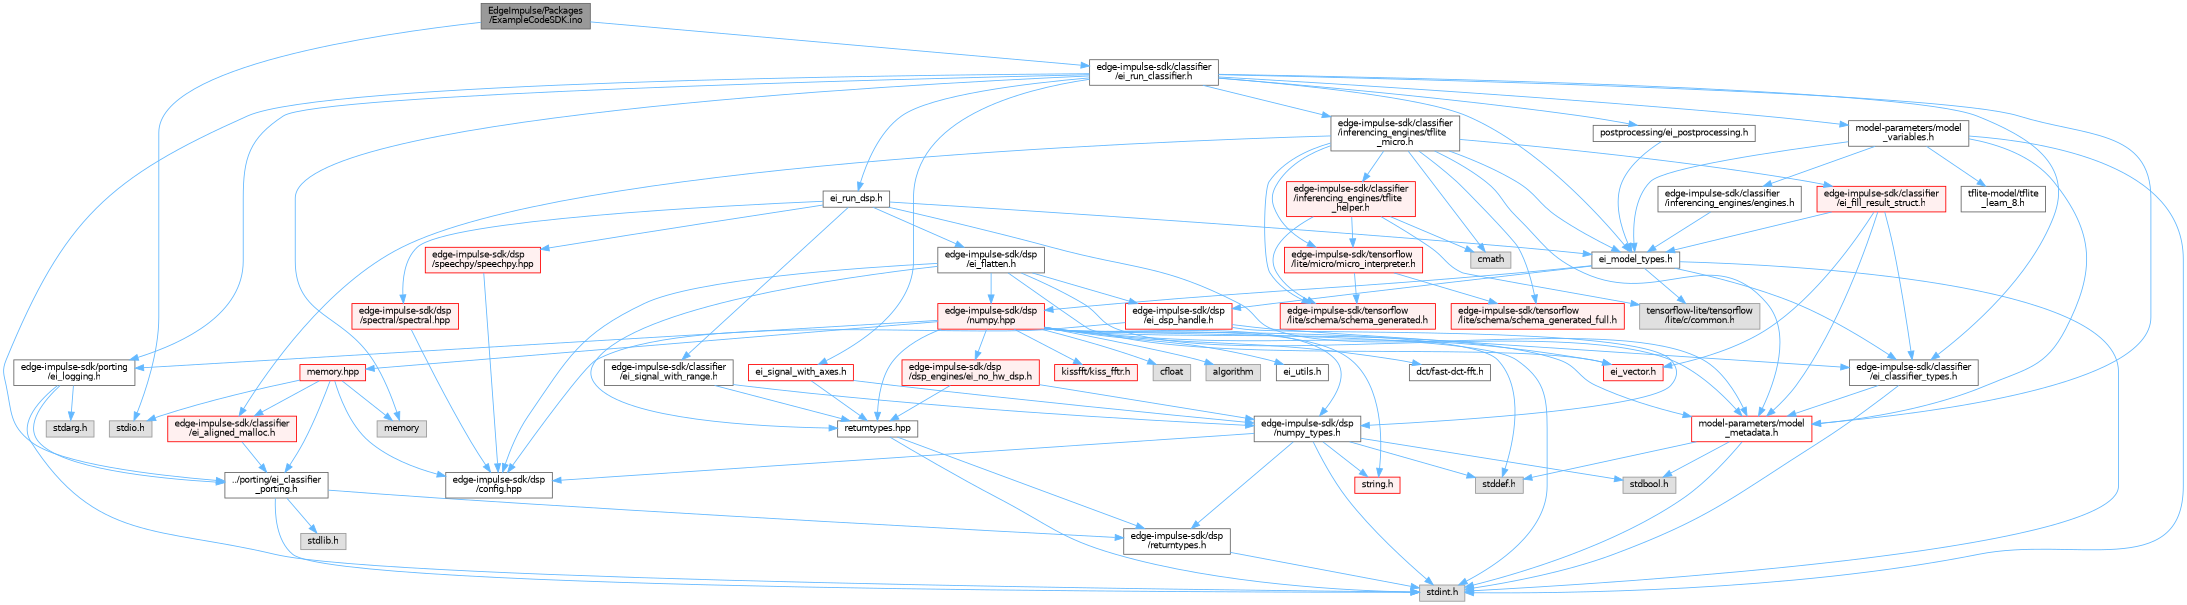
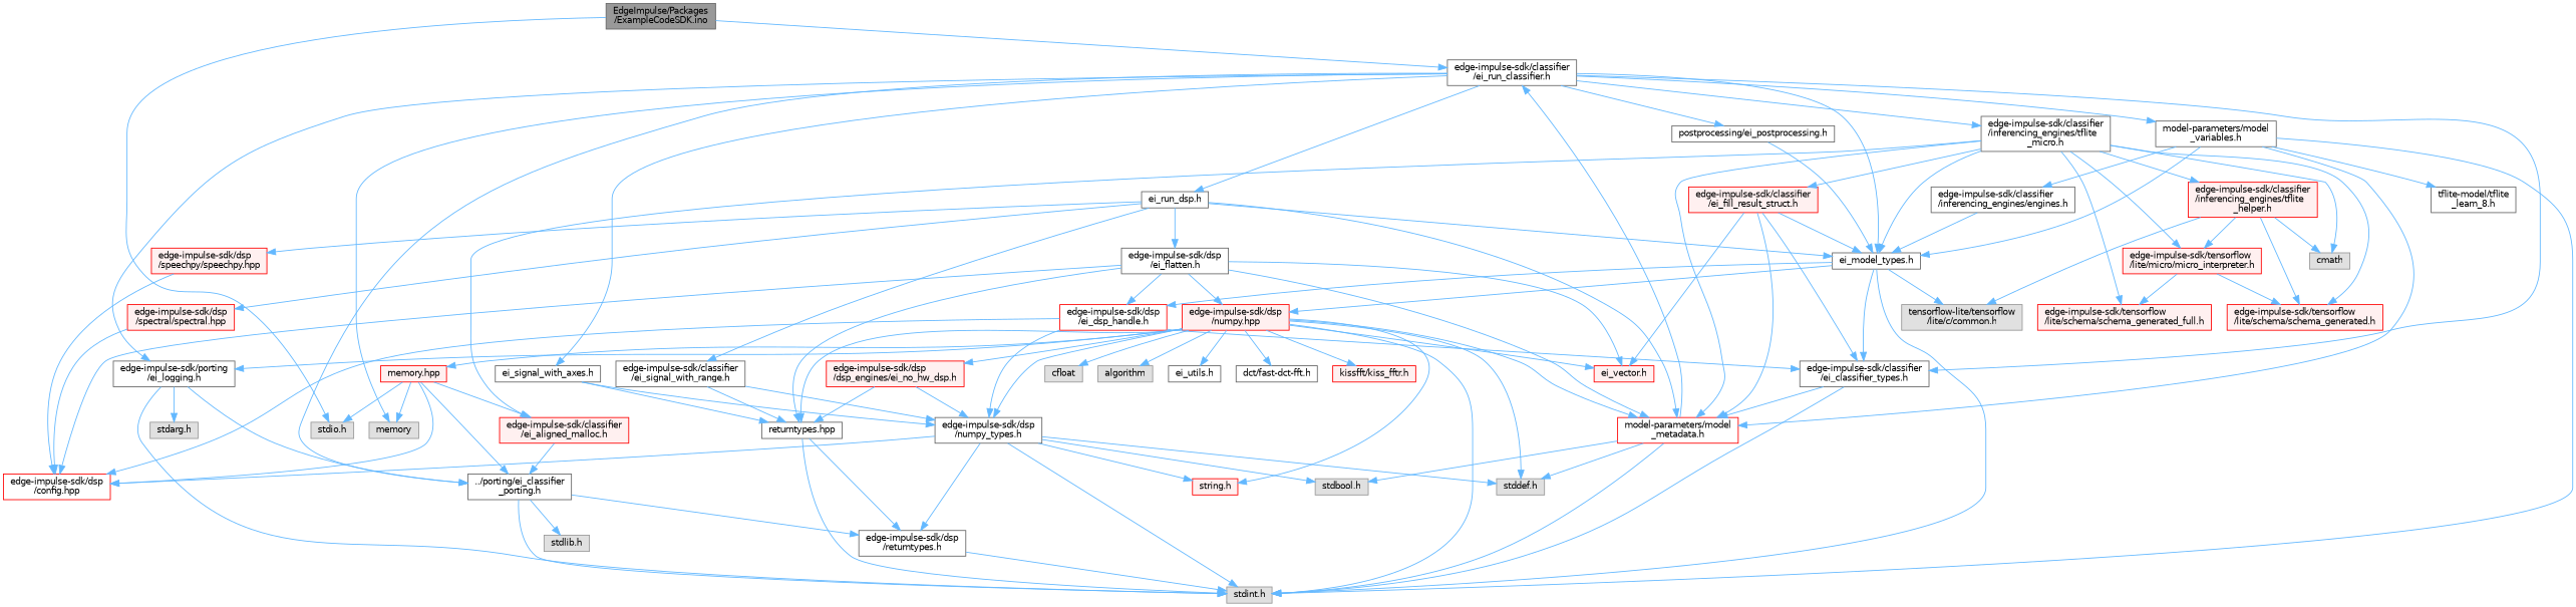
  digraph {
    node [color=grey40 fillcolor=white fontname=Helvetica fontsize=10 shape=box style=filled]
    edge [color=steelblue1 fontname=Helvetica fontsize=10 labelfontname=Helvetica labelfontsize=10 style=solid]
    n1 [color=gray40 fillcolor=grey60 fontcolor=black height=0.2 label="EdgeImpulse/Packages\l/ExampleCodeSDK.ino" width=0.4]
    n2 [color=grey60 fillcolor="#E0E0E0" height=0.2 label="stdio.h" width=0.4]
    n3 [height=0.2 label="edge-impulse-sdk/classifier\l/ei_run_classifier.h" width=0.4]
    n4 [height=0.2 label="ei_model_types.h" width=0.4]
    n5 [height=0.2 label="edge-impulse-sdk/classifier\l/ei_classifier_types.h" width=0.4]
    n6 [color=red height=0.2 label="model-parameters/model\l_metadata.h" width=0.4]
    n7 [color=grey60 fillcolor="#E0E0E0" height=0.2 label=memory width=0.4]
    n8 [height=0.2 label="../porting/ei_classifier\l_porting.h" width=0.4]
    n9 [height=0.2 label="edge-impulse-sdk/porting\l/ei_logging.h" width=0.4]
    n10 [height=0.2 label="ei_run_dsp.h" width=0.4]
-   n11 [color=red height=0.2 label="ei_signal_with_axes.h" width=0.4]
+   n11 [height=0.2 label="ei_signal_with_axes.h" width=0.4]
    n12 [height=0.2 label="postprocessing/ei_postprocessing.h" width=0.4]
    n13 [height=0.2 label="edge-impulse-sdk/classifier\l/inferencing_engines/tflite\l_micro.h" width=0.4]
    n14 [height=0.2 label="model-parameters/model\l_variables.h" width=0.4]
    n15 [color=grey60 fillcolor="#E0E0E0" height=0.2 label="stdint.h" width=0.4]
    n16 [color=red height=0.2 label="edge-impulse-sdk/dsp\l/ei_dsp_handle.h" width=0.4]
    n17 [color=red fillcolor="#FFF0F0" height=0.2 label="edge-impulse-sdk/dsp\l/numpy.hpp" width=0.4]
    n18 [color=grey60 fillcolor="#E0E0E0" height=0.2 label="tensorflow-lite/tensorflow\l/lite/c/common.h" width=0.4]
    n19 [color=grey60 fillcolor="#E0E0E0" height=0.2 label="stdbool.h" width=0.4]
    n20 [color=grey60 fillcolor="#E0E0E0" height=0.2 label="stddef.h" width=0.4]
    n21 [height=0.2 label="edge-impulse-sdk/dsp\l/returntypes.h" width=0.4]
    n22 [color=grey60 fillcolor="#E0E0E0" height=0.2 label="stdlib.h" width=0.4]
    n23 [color=grey60 fillcolor="#E0E0E0" height=0.2 label="stdarg.h" width=0.4]
    n24 [color=red fillcolor="#FFF0F0" height=0.2 label="edge-impulse-sdk/dsp\l/spectral/spectral.hpp" width=0.4]
    n25 [color=red fillcolor="#FFF0F0" height=0.2 label="edge-impulse-sdk/dsp\l/speechpy/speechpy.hpp" width=0.4]
    n26 [height=0.2 label="edge-impulse-sdk/classifier\l/ei_signal_with_range.h" width=0.4]
    n27 [height=0.2 label="edge-impulse-sdk/dsp\l/ei_flatten.h" width=0.4]
    n28 [height=0.2 label="edge-impulse-sdk/dsp\l/numpy_types.h" width=0.4]
    n29 [height=0.2 label="returntypes.hpp" width=0.4]
    n30 [color=red fillcolor="#FFF0F0" height=0.2 label="edge-impulse-sdk/classifier\l/ei_aligned_malloc.h" width=0.4]
    n31 [color=grey60 fillcolor="#E0E0E0" height=0.2 label=cmath width=0.4]
    n32 [color=red fillcolor="#FFF0F0" height=0.2 label="edge-impulse-sdk/tensorflow\l/lite/micro/micro_interpreter.h" width=0.4]
    n33 [color=red fillcolor="#FFF0F0" height=0.2 label="edge-impulse-sdk/tensorflow\l/lite/schema/schema_generated.h" width=0.4]
    n34 [color=red fillcolor="#FFF0F0" height=0.2 label="edge-impulse-sdk/tensorflow\l/lite/schema/schema_generated_full.h" width=0.4]
    n35 [color=red fillcolor="#FFF0F0" height=0.2 label="edge-impulse-sdk/classifier\l/ei_fill_result_struct.h" width=0.4]
    n36 [color=red fillcolor="#FFF0F0" height=0.2 label="edge-impulse-sdk/classifier\l/inferencing_engines/tflite\l_helper.h" width=0.4]
    n37 [height=0.2 label="tflite-model/tflite\l_learn_8.h" width=0.4]
    n38 [height=0.2 label="edge-impulse-sdk/classifier\l/inferencing_engines/engines.h" width=0.4]
-   n39 [height=0.2 label="edge-impulse-sdk/dsp\l/config.hpp" width=0.4]
+   n39 [color=red height=0.2 label="edge-impulse-sdk/dsp\l/config.hpp" width=0.4]
    n40 [color=red fillcolor="#FFF0F0" height=0.2 label="string.h" width=0.4]
    n41 [color=grey60 fillcolor="#E0E0E0" height=0.2 label=cfloat width=0.4]
    n42 [color=red fillcolor="#FFF0F0" height=0.2 label="ei_vector.h" width=0.4]
    n43 [color=grey60 fillcolor="#E0E0E0" height=0.2 label=algorithm width=0.4]
    n44 [color=red fillcolor="#FFF0F0" height=0.2 label="memory.hpp" width=0.4]
    n45 [height=0.2 label="ei_utils.h" width=0.4]
    n46 [height=0.2 label="dct/fast-dct-fft.h" width=0.4]
    n47 [color=red fillcolor="#FFF0F0" height=0.2 label="kissfft/kiss_fftr.h" width=0.4]
    n48 [color=red fillcolor="#FFF0F0" height=0.2 label="edge-impulse-sdk/dsp\l/dsp_engines/ei_no_hw_dsp.h" width=0.4]
    n1 -> n2
    n1 -> n3
    n3 -> n4
    n3 -> n5
-   n3 -> n6
+   n6 -> n3
    n3 -> n7
    n3 -> n8
    n3 -> n9
    n3 -> n10
    n3 -> n11
    n3 -> n12
    n3 -> n13
    n3 -> n14
    n4 -> n5
    n4 -> n15
    n4 -> n16
    n4 -> n17
    n4 -> n18
    n5 -> n6
    n5 -> n15
    n6 -> n15
    n6 -> n19
    n6 -> n20
    n8 -> n15
    n8 -> n21
    n8 -> n22
    n9 -> n8
    n9 -> n15
    n9 -> n23
    n10 -> n4
    n10 -> n6
    n10 -> n24
    n10 -> n25
    n10 -> n26
    n10 -> n27
    n11 -> n28
    n11 -> n29
    n12 -> n4
    n13 -> n4
    n13 -> n6
    n13 -> n30
    n13 -> n31
    n13 -> n32
    n13 -> n33
    n13 -> n34
    n13 -> n35
    n13 -> n36
    n14 -> n4
    n14 -> n6
    n14 -> n15
    n14 -> n37
    n14 -> n38
    n16 -> n5
    n16 -> n28
    n16 -> n39
    n17 -> n6
    n17 -> n9
    n17 -> n15
    n17 -> n20
    n17 -> n28
    n17 -> n29
    n17 -> n40
    n17 -> n41
    n17 -> n42
    n17 -> n43
    n17 -> n44
    n17 -> n45
    n17 -> n46
    n17 -> n47
    n17 -> n48
    n21 -> n15
    n24 -> n39
    n25 -> n39
    n26 -> n28
    n26 -> n29
    n27 -> n6
    n27 -> n16
    n27 -> n17
    n27 -> n29
    n27 -> n39
    n27 -> n42
    n28 -> n15
    n28 -> n19
    n28 -> n20
    n28 -> n21
    n28 -> n39
    n28 -> n40
    n29 -> n15
    n29 -> n21
    n30 -> n8
    n32 -> n33
    n32 -> n34
    n35 -> n4
    n35 -> n5
    n35 -> n6
    n35 -> n42
    n36 -> n18
    n36 -> n31
    n36 -> n32
    n36 -> n33
    n38 -> n4
    n44 -> n2
    n44 -> n7
    n44 -> n8
    n44 -> n30
    n44 -> n39
    n48 -> n28
    n48 -> n29
  }
